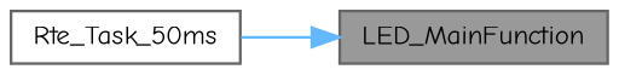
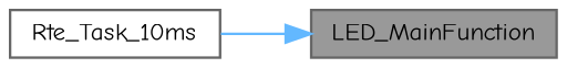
  digraph {
    rankdir=RL
    fontname="Comic Neue"
    node [fontname="Comic Neue" fontsize=10 shape=box style=filled]
    n1 [color=gray40 fillcolor=grey60 fontcolor=black height=0.2 label=LED_MainFunction width=0.4]
-   n2 [color=grey40 fillcolor=white height=0.2 label=Rte_Task_50ms width=0.4]
+   n2 [color=grey40 fillcolor=white height=0.2 label=Rte_Task_10ms width=0.4]
    n1 -> n2 [color=steelblue1 dir=back fontname="Comic Neue" fontsize=10 labelfontname=Helvetica labelfontsize=10 style=solid]
  }
